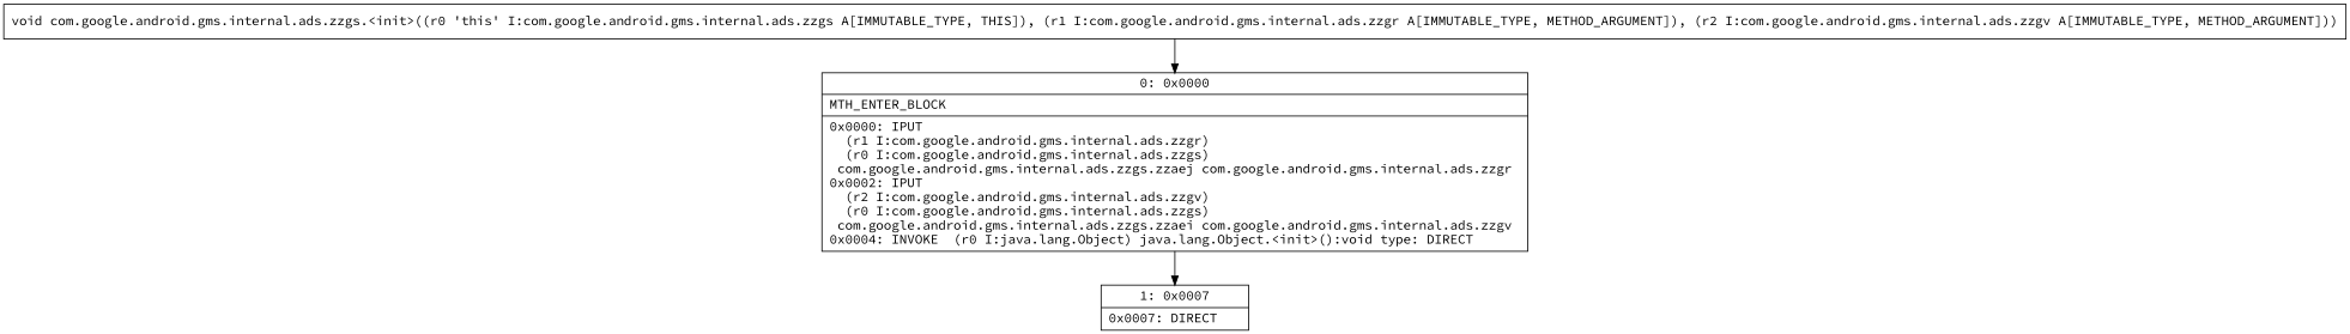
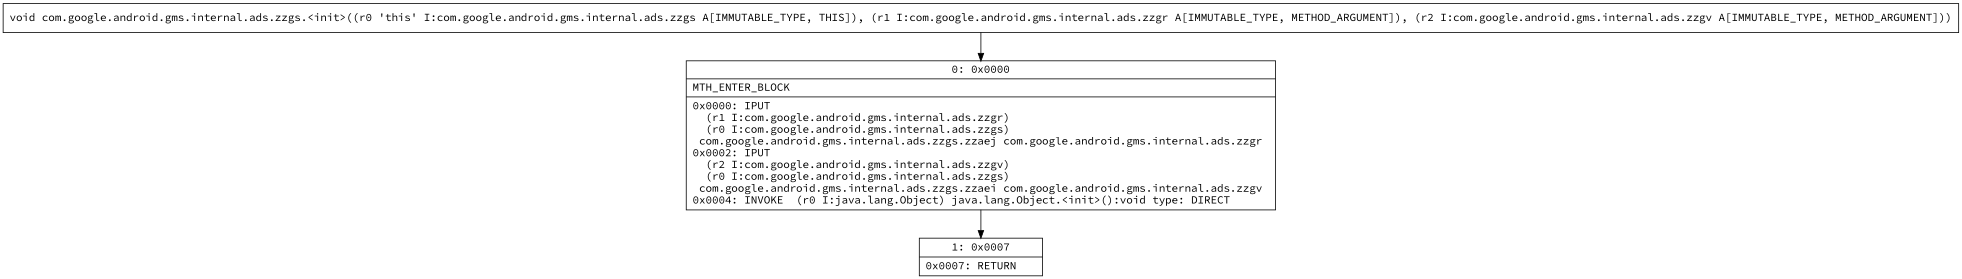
  digraph {
    fontname="Source Code Pro"
    node [shape=record fontname="Source Code Pro"]
    edge [fontname="Source Code Pro"]
    n1 [label="{0\:\ 0x0000|MTH_ENTER_BLOCK\l|0x0000: IPUT  \l  (r1 I:com.google.android.gms.internal.ads.zzgr)\l  (r0 I:com.google.android.gms.internal.ads.zzgs)\l com.google.android.gms.internal.ads.zzgs.zzaej com.google.android.gms.internal.ads.zzgr \l0x0002: IPUT  \l  (r2 I:com.google.android.gms.internal.ads.zzgv)\l  (r0 I:com.google.android.gms.internal.ads.zzgs)\l com.google.android.gms.internal.ads.zzgs.zzaei com.google.android.gms.internal.ads.zzgv \l0x0004: INVOKE  (r0 I:java.lang.Object) java.lang.Object.\<init\>():void type: DIRECT \l}"]
-   n2 [label="{1\:\ 0x0007|0x0007: DIRECT   \l}"]
+   n2 [label="{1\:\ 0x0007|0x0007: RETURN   \l}"]
    n3 [label="{void com.google.android.gms.internal.ads.zzgs.\<init\>((r0 'this' I:com.google.android.gms.internal.ads.zzgs A[IMMUTABLE_TYPE, THIS]), (r1 I:com.google.android.gms.internal.ads.zzgr A[IMMUTABLE_TYPE, METHOD_ARGUMENT]), (r2 I:com.google.android.gms.internal.ads.zzgv A[IMMUTABLE_TYPE, METHOD_ARGUMENT])) }"]
    n1 -> n2
    n3 -> n1
  }
